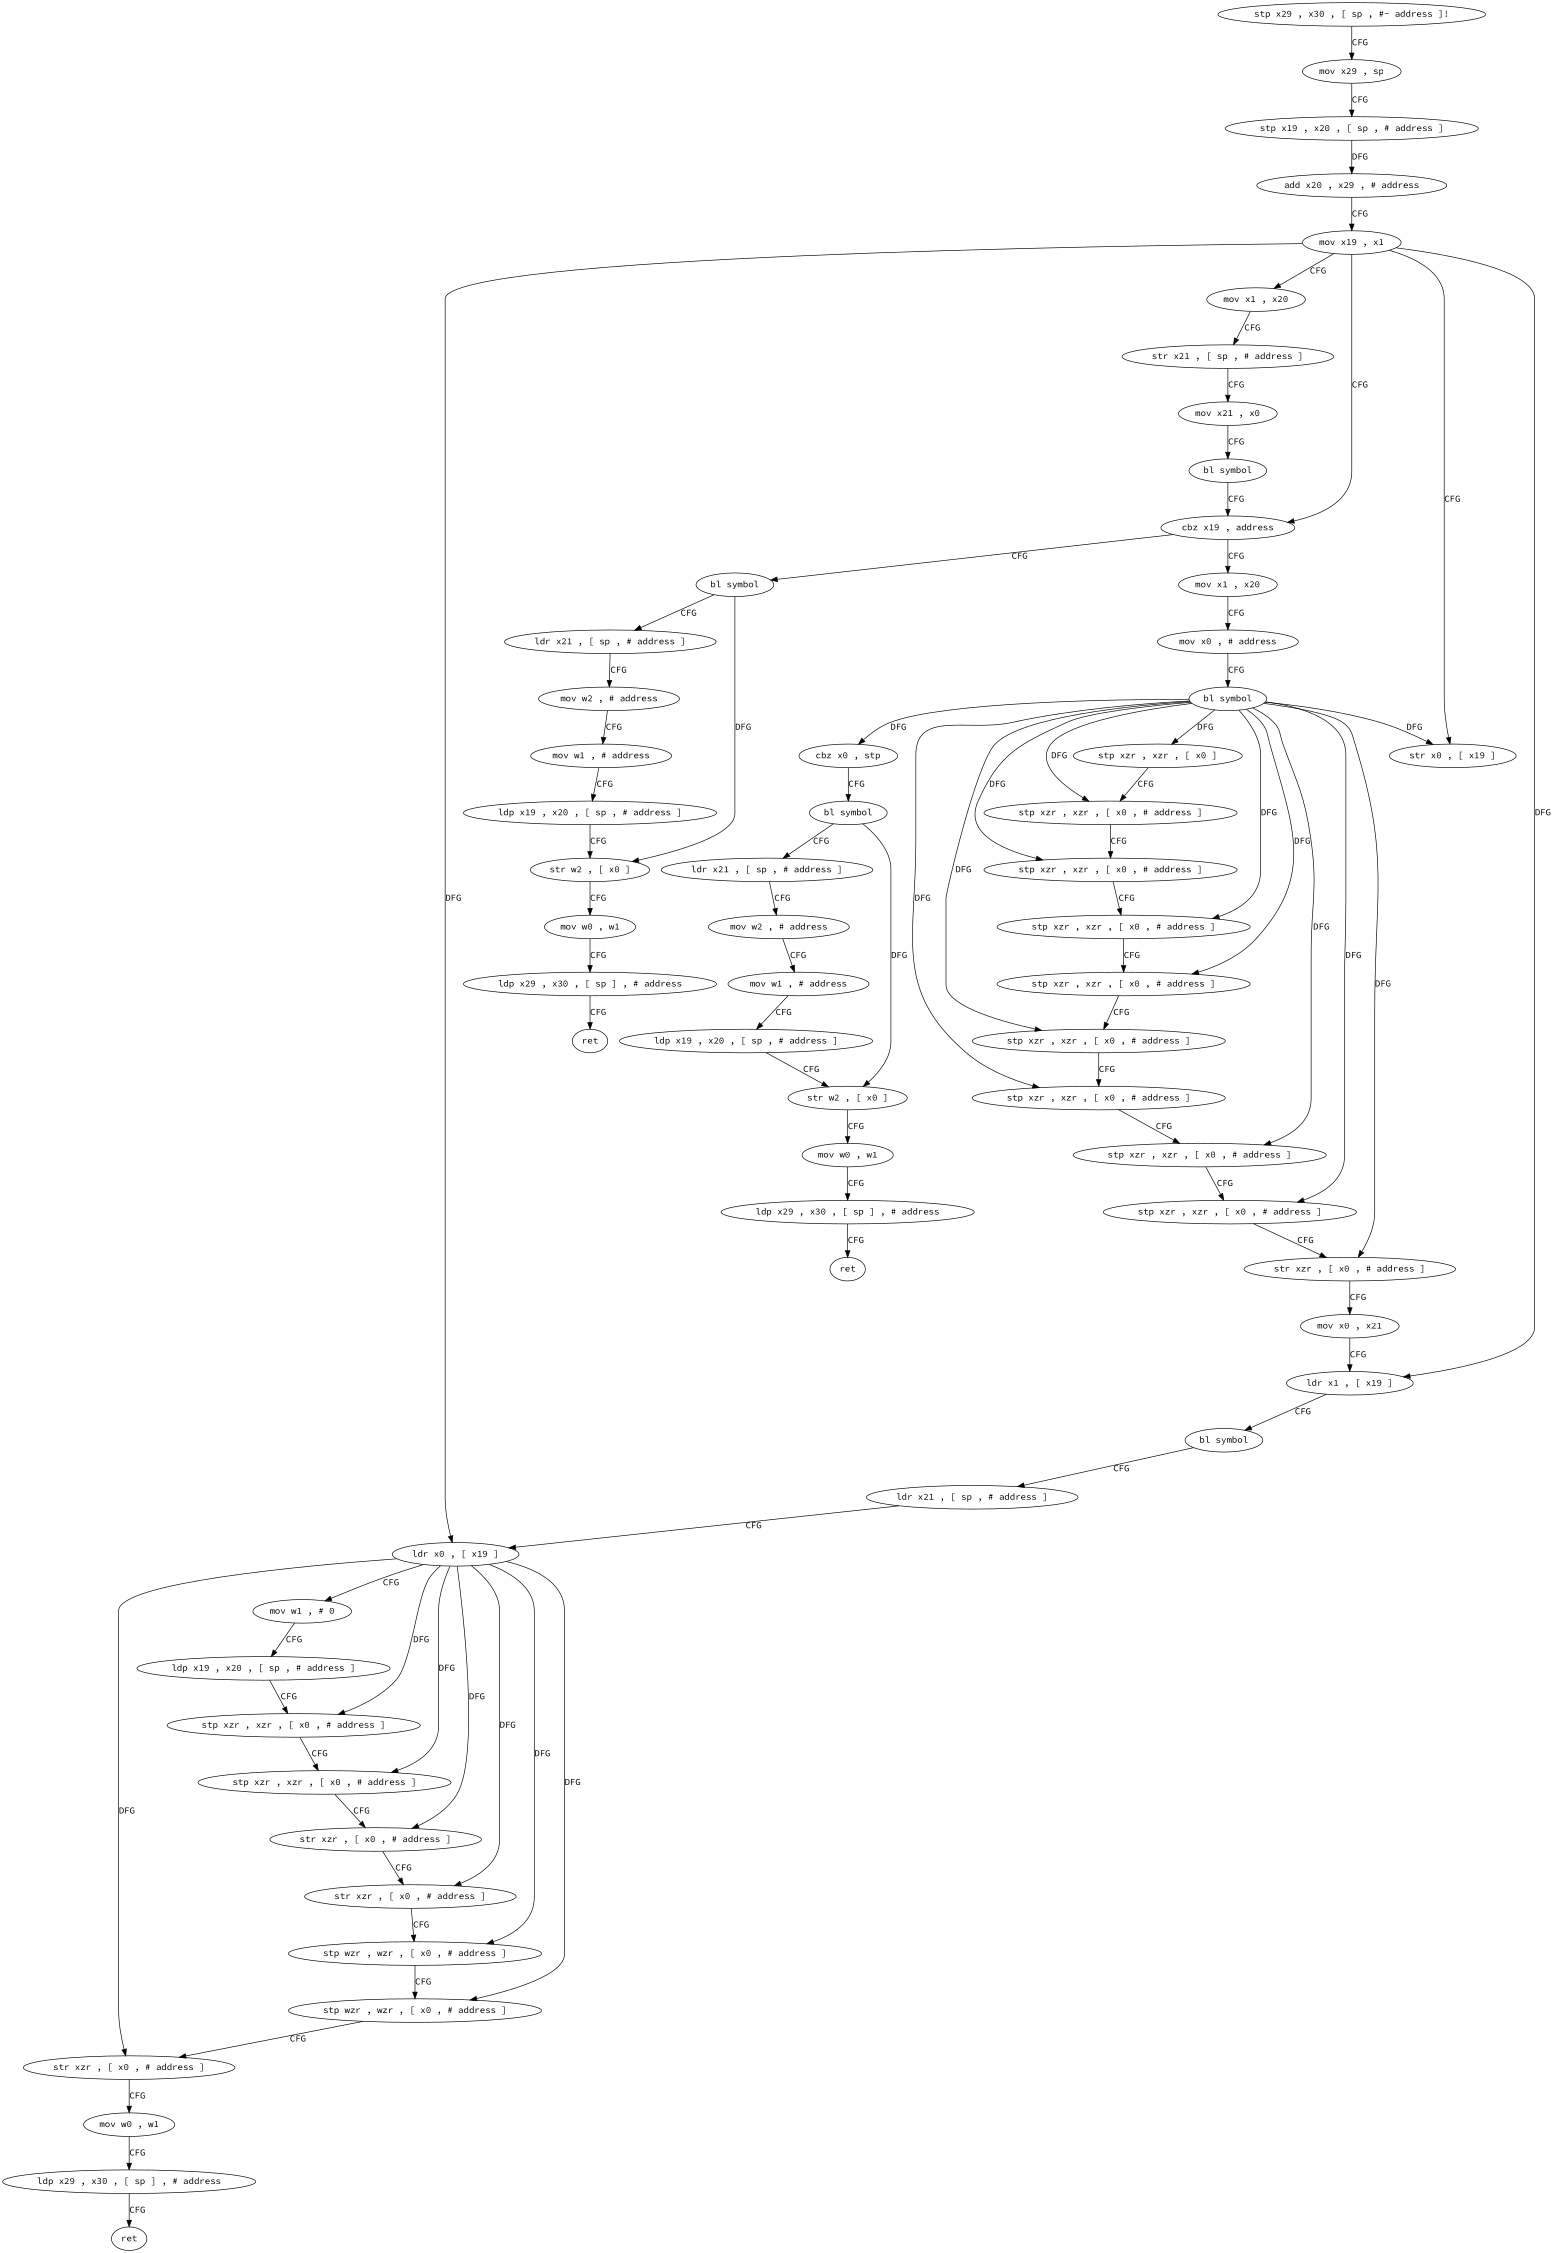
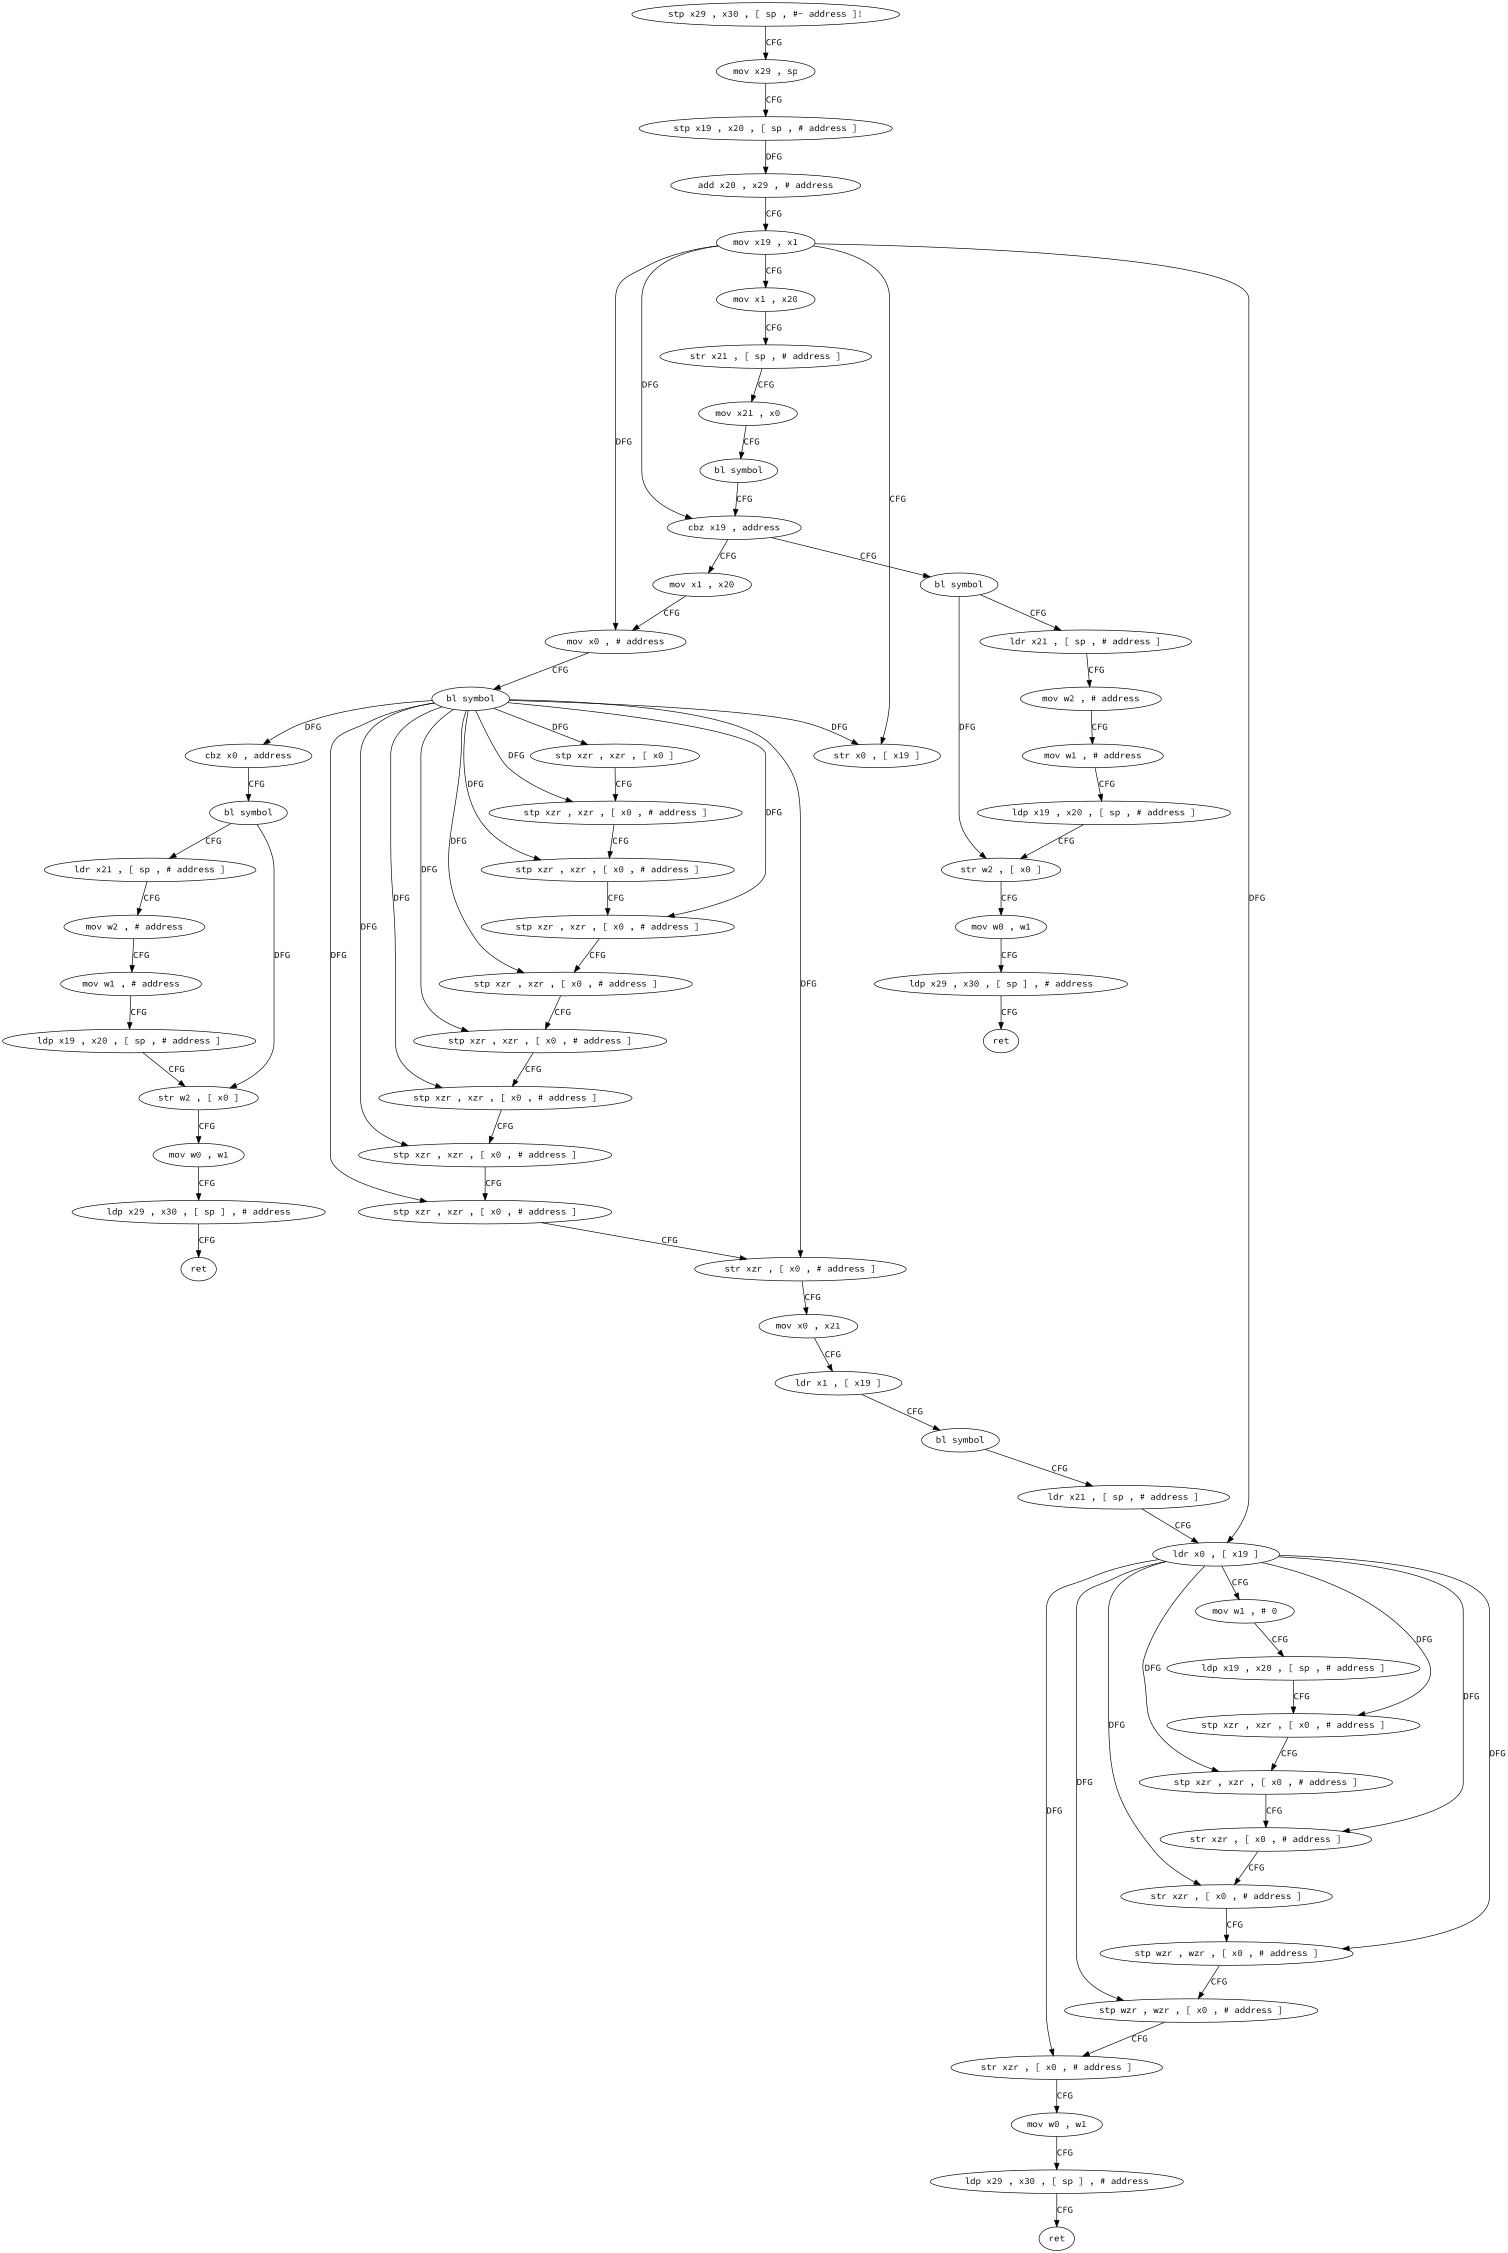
  digraph {
    fontname="Source Code Pro"
    node [fontname="Source Code Pro"]
    edge [fontname="Source Code Pro"]
    n1 [label="stp x29 , x30 , [ sp , #- address ]!"]
    n2 [label="mov x29 , sp"]
    n3 [label="stp x19 , x20 , [ sp , # address ]"]
    n4 [label="add x20 , x29 , # address"]
    n5 [label="mov x19 , x1"]
    n6 [label="mov x1 , x20"]
    n7 [label="cbz x19 , address"]
    n8 [label="str x0 , [ x19 ]"]
    n9 [label="ldr x1 , [ x19 ]"]
    n10 [label="ldr x0 , [ x19 ]"]
    n11 [label="str x21 , [ sp , # address ]"]
    n12 [label="bl symbol"]
    n13 [label="mov x1 , x20"]
    n14 [label="bl symbol"]
    n15 [label="mov w1 , # 0"]
    n16 [label="stp xzr , xzr , [ x0 , # address ]"]
    n17 [label="stp xzr , xzr , [ x0 , # address ]"]
    n18 [label="str xzr , [ x0 , # address ]"]
    n19 [label="str xzr , [ x0 , # address ]"]
    n20 [label="stp wzr , wzr , [ x0 , # address ]"]
    n21 [label="stp wzr , wzr , [ x0 , # address ]"]
    n22 [label="str xzr , [ x0 , # address ]"]
    n23 [label="mov x21 , x0"]
    n24 [label="bl symbol"]
    n25 [label="ldr x21 , [ sp , # address ]"]
    n26 [label="str w2 , [ x0 ]"]
    n27 [label="mov x0 , # address"]
    n28 [label="mov w2 , # address"]
    n29 [label="mov w0 , w1"]
    n30 [label="bl symbol"]
    n31 [label="mov w1 , # address"]
    n32 [label="ldp x19 , x20 , [ sp , # address ]"]
    n33 [label="ldp x29 , x30 , [ sp ] , # address"]
    n34 [label=ret]
-   n35 [label="cbz x0 , stp"]
+   n35 [label="cbz x0 , address"]
    n36 [label="stp xzr , xzr , [ x0 ]"]
    n37 [label="stp xzr , xzr , [ x0 , # address ]"]
    n38 [label="stp xzr , xzr , [ x0 , # address ]"]
    n39 [label="stp xzr , xzr , [ x0 , # address ]"]
    n40 [label="stp xzr , xzr , [ x0 , # address ]"]
    n41 [label="stp xzr , xzr , [ x0 , # address ]"]
    n42 [label="stp xzr , xzr , [ x0 , # address ]"]
    n43 [label="stp xzr , xzr , [ x0 , # address ]"]
    n44 [label="stp xzr , xzr , [ x0 , # address ]"]
    n45 [label="str xzr , [ x0 , # address ]"]
    n46 [label="bl symbol"]
    n47 [label="mov x0 , x21"]
    n48 [label="ldr x21 , [ sp , # address ]"]
    n49 [label="str w2 , [ x0 ]"]
    n50 [label="mov w2 , # address"]
    n51 [label="mov w0 , w1"]
    n52 [label="mov w1 , # address"]
    n53 [label="ldp x19 , x20 , [ sp , # address ]"]
    n54 [label="ldp x29 , x30 , [ sp ] , # address"]
    n55 [label=ret]
    n56 [label="ldr x21 , [ sp , # address ]"]
    n57 [label="ldp x19 , x20 , [ sp , # address ]"]
    n58 [label="mov w0 , w1"]
    n59 [label="ldp x29 , x30 , [ sp ] , # address"]
    n60 [label=ret]
    n1 -> n2 [label=CFG]
    n2 -> n3 [label=CFG]
    n3 -> n4 [label=DFG]
    n4 -> n5 [label=CFG]
    n5 -> n6 [label=CFG]
-   n5 -> n7 [label=CFG]
+   n5 -> n7 [label=DFG]
    n5 -> n8 [label=CFG]
-   n5 -> n9 [label=DFG]
+   n5 -> n27 [label=DFG]
    n5 -> n10 [label=DFG]
    n6 -> n11 [label=CFG]
    n7 -> n12 [label=CFG]
    n7 -> n13 [label=CFG]
    n9 -> n14 [label=CFG]
    n10 -> n15 [label=CFG]
    n10 -> n16 [label=DFG]
    n10 -> n17 [label=DFG]
    n10 -> n18 [label=DFG]
    n10 -> n19 [label=DFG]
    n10 -> n20 [label=DFG]
    n10 -> n21 [label=DFG]
    n10 -> n22 [label=DFG]
    n11 -> n23 [label=CFG]
    n12 -> n25 [label=CFG]
    n12 -> n26 [label=DFG]
    n13 -> n27 [label=CFG]
    n14 -> n56 [label=CFG]
    n15 -> n57 [label=CFG]
    n16 -> n17 [label=CFG]
    n17 -> n18 [label=CFG]
    n18 -> n19 [label=CFG]
    n19 -> n20 [label=CFG]
    n20 -> n21 [label=CFG]
    n21 -> n22 [label=CFG]
    n22 -> n58 [label=CFG]
    n23 -> n24 [label=CFG]
    n24 -> n7 [label=CFG]
    n25 -> n28 [label=CFG]
    n26 -> n29 [label=CFG]
    n27 -> n30 [label=CFG]
    n28 -> n31 [label=CFG]
    n29 -> n33 [label=CFG]
    n30 -> n8 [label=DFG]
    n30 -> n35 [label=DFG]
    n30 -> n36 [label=DFG]
    n30 -> n37 [label=DFG]
    n30 -> n38 [label=DFG]
    n30 -> n39 [label=DFG]
    n30 -> n40 [label=DFG]
    n30 -> n41 [label=DFG]
    n30 -> n42 [label=DFG]
    n30 -> n43 [label=DFG]
    n30 -> n44 [label=DFG]
    n30 -> n45 [label=DFG]
    n31 -> n32 [label=CFG]
    n32 -> n26 [label=CFG]
    n33 -> n34 [label=CFG]
    n35 -> n46 [label=CFG]
    n36 -> n37 [label=CFG]
    n37 -> n38 [label=CFG]
    n38 -> n39 [label=CFG]
    n39 -> n40 [label=CFG]
    n40 -> n41 [label=CFG]
    n41 -> n42 [label=CFG]
    n42 -> n43 [label=CFG]
    n43 -> n44 [label=CFG]
    n44 -> n45 [label=CFG]
    n45 -> n47 [label=CFG]
    n46 -> n48 [label=CFG]
    n46 -> n49 [label=DFG]
    n47 -> n9 [label=CFG]
    n48 -> n50 [label=CFG]
    n49 -> n51 [label=CFG]
    n50 -> n52 [label=CFG]
    n51 -> n54 [label=CFG]
    n52 -> n53 [label=CFG]
    n53 -> n49 [label=CFG]
    n54 -> n55 [label=CFG]
    n56 -> n10 [label=CFG]
    n57 -> n16 [label=CFG]
    n58 -> n59 [label=CFG]
    n59 -> n60 [label=CFG]
  }
